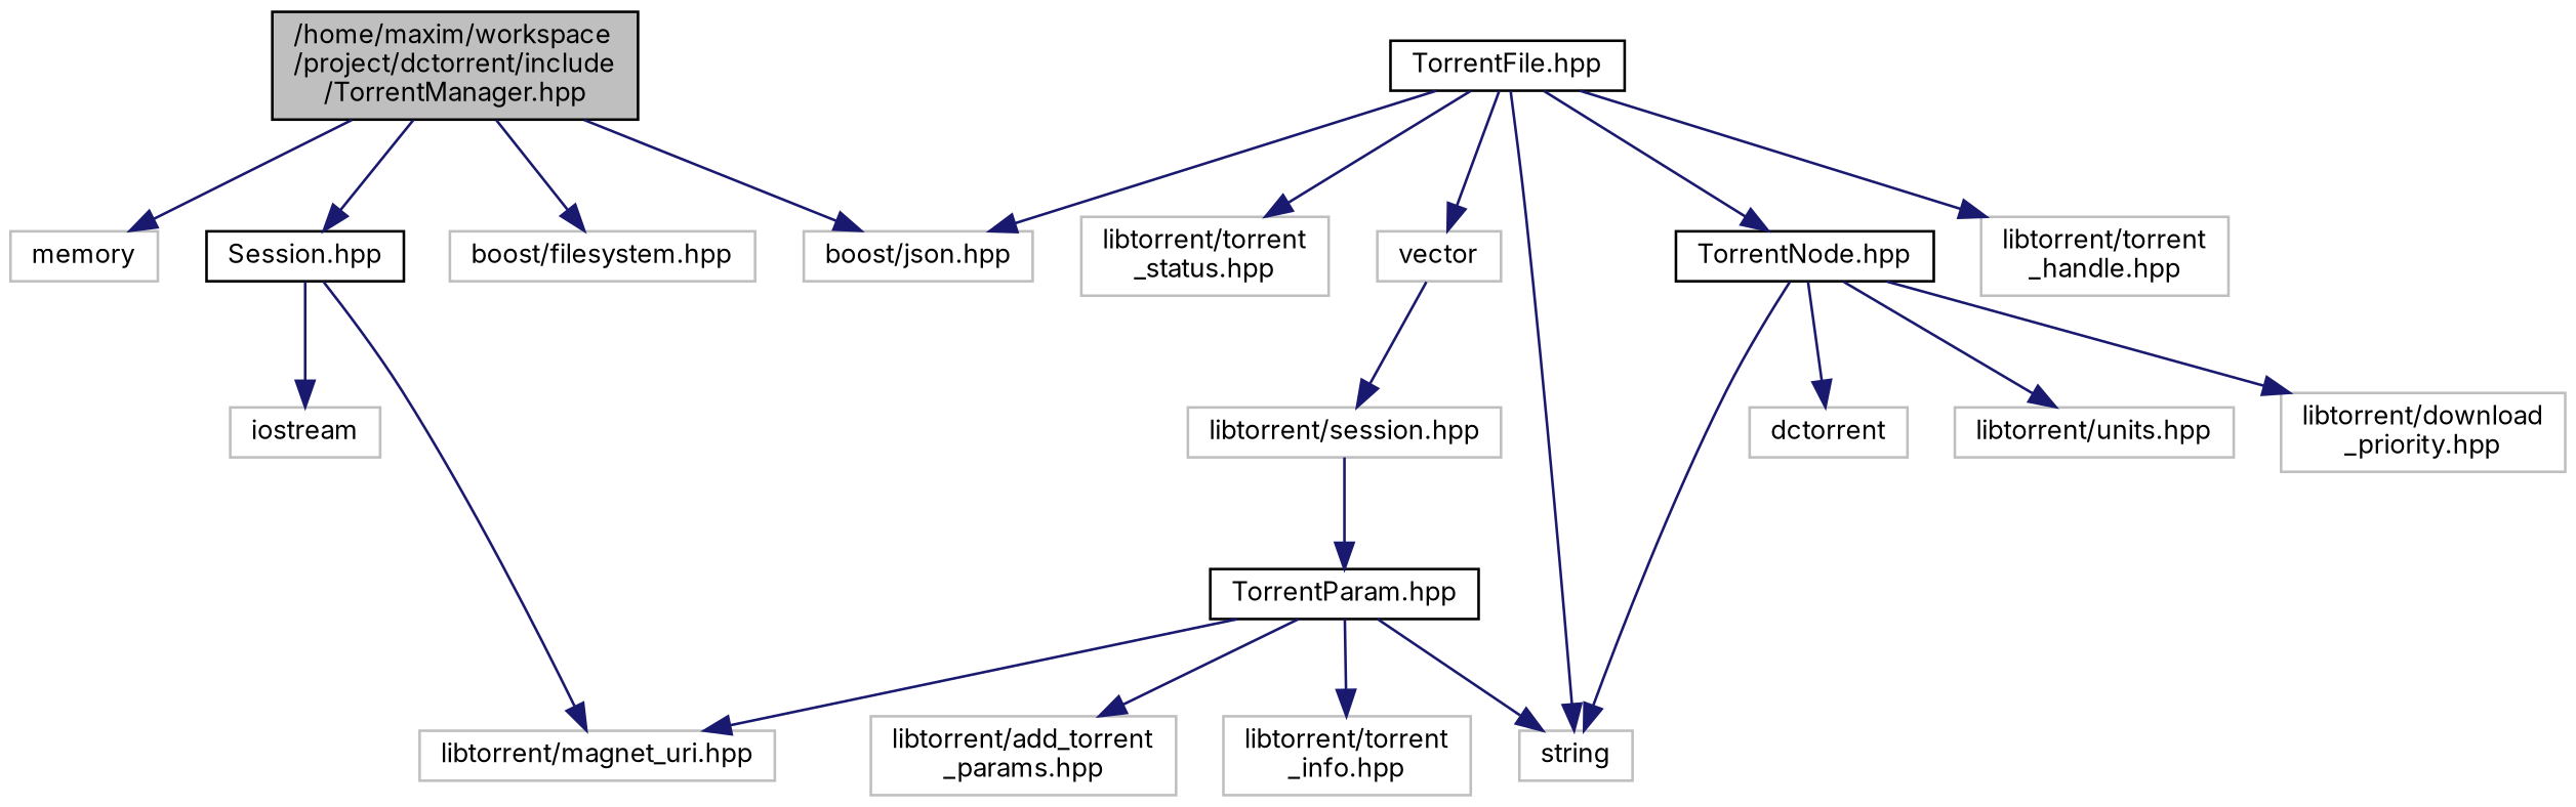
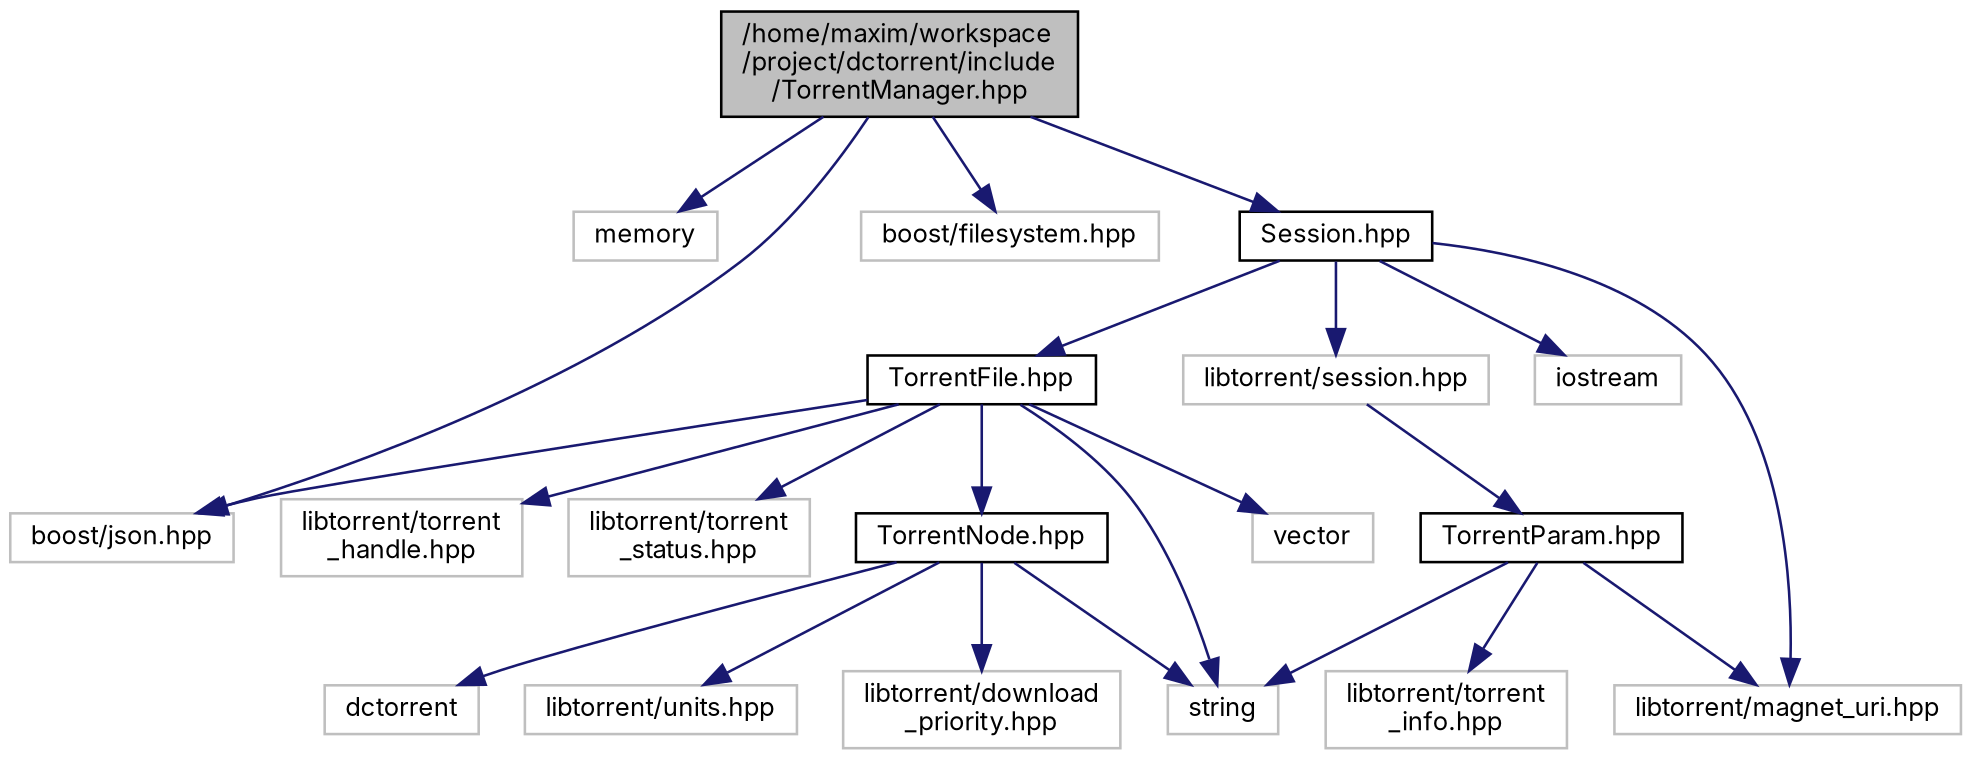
  digraph {
    fontname=Inter
    node [color=grey75 fillcolor=white fontname=Inter fontsize=10 shape=record style=filled]
    edge [color=midnightblue fontname=Inter fontsize=10 labelfontname=Helvetica labelfontsize=10 style=solid]
    n1 [color=black fillcolor=grey75 fontcolor=black height=0.2 label="/home/maxim/workspace\l/project/dctorrent/include\l/TorrentManager.hpp" width=0.4]
    n2 [height=0.2 label=memory width=0.4]
    n3 [height=0.2 label="boost/json.hpp" width=0.4]
    n4 [height=0.2 label="boost/filesystem.hpp" width=0.4]
    n5 [color=black height=0.2 label="Session.hpp" width=0.4]
    n6 [height=0.2 label="libtorrent/magnet_uri.hpp" width=0.4]
    n7 [color=black height=0.2 label="TorrentFile.hpp" width=0.4]
    n8 [height=0.2 label="libtorrent/session.hpp" width=0.4]
    n9 [height=0.2 label=iostream width=0.4]
    n10 [color=black height=0.2 label="TorrentParam.hpp" width=0.4]
    n11 [height=0.2 label=string width=0.4]
-   n12 [height=0.2 label="libtorrent/add_torrent\l_params.hpp" width=0.4]
    n13 [height=0.2 label="libtorrent/torrent\l_info.hpp" width=0.4]
    n14 [height=0.2 label=vector width=0.4]
    n15 [height=0.2 label="libtorrent/torrent\l_handle.hpp" width=0.4]
    n16 [height=0.2 label="libtorrent/torrent\l_status.hpp" width=0.4]
    n17 [color=black height=0.2 label="TorrentNode.hpp" width=0.4]
    n18 [height=0.2 label=dctorrent width=0.4]
    n19 [height=0.2 label="libtorrent/units.hpp" width=0.4]
    n20 [height=0.2 label="libtorrent/download\l_priority.hpp" width=0.4]
    n1 -> n2
    n1 -> n3
    n1 -> n4
    n1 -> n5
    n5 -> n6
-   n14 -> n8
+   n5 -> n7
+   n5 -> n8
    n5 -> n9
    n7 -> n3
    n7 -> n11
    n7 -> n14
    n7 -> n15
    n7 -> n16
    n7 -> n17
    n8 -> n10
    n10 -> n6
    n10 -> n11
-   n10 -> n12
    n10 -> n13
    n17 -> n11
    n17 -> n18
    n17 -> n19
    n17 -> n20
  }
